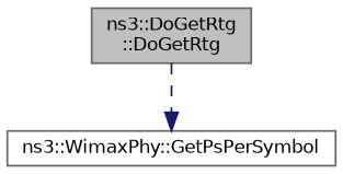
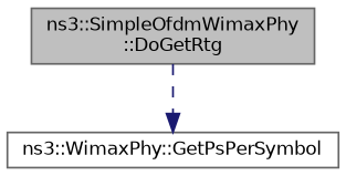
  digraph {
    rankdir=TB
    node [color=gray40 fontname=Helvetica fontsize=10 shape=record style=filled]
-   n1 [fillcolor=grey75 fontcolor=black height=0.2 label="ns3::DoGetRtg\l::DoGetRtg" width=0.4]
+   n1 [fillcolor=grey75 fontcolor=black height=0.2 label="ns3::SimpleOfdmWimaxPhy\l::DoGetRtg" width=0.4]
    n2 [fillcolor=white height=0.2 label="ns3::WimaxPhy::GetPsPerSymbol" width=0.4]
    n1 -> n2 [color=midnightblue fontname=Helvetica fontsize=10 labelfontname=Helvetica labelfontsize=10 style=dashed]
  }
